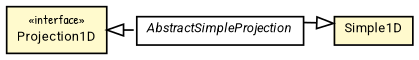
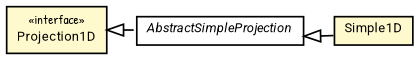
  digraph {
    fontname="Patrick Hand"
    nodesep=0.15
    rankdir=LR
    ranksep=0.25
    node [fontcolor=black fontname="Patrick Hand" fontsize=8 margin=0 shape=plaintext]
    edge [arrowtail=empty color=black dir=back fontname="Patrick Hand" fontsize=7 labelfontname=Roboto labelfontsize=7]
    n1 [height=0 label=<<table title="de.lmu.ifi.dbs.elki.visualization.projections.AbstractSimpleProjection" border="0" cellborder="1" cellspacing="0" cellpadding="2" href="AbstractSimpleProjection.html" target="_parent"> 		<tr><td><table border="0" cellspacing="0" cellpadding="1"> 		<tr><td align="center" balign="center"> <font face="Roboto"><i>AbstractSimpleProjection</i></font> </td></tr> 		</table></td></tr> 		</table>> width=0]
    n2 [height=0 label=<<table title="de.lmu.ifi.dbs.elki.visualization.projections.Simple1D" border="0" cellborder="1" cellspacing="0" cellpadding="2" bgcolor="lemonChiffon" href="Simple1D.html" target="_parent"> 		<tr><td><table border="0" cellspacing="0" cellpadding="1"> 		<tr><td align="center" balign="center"> <font face="Roboto">Simple1D</font> </td></tr> 		</table></td></tr> 		</table>> width=0]
    n3 [height=0 label=<<table title="de.lmu.ifi.dbs.elki.visualization.projections.Projection1D" border="0" cellborder="1" cellspacing="0" cellpadding="2" bgcolor="LemonChiffon" href="Projection1D.html" target="_parent"> 		<tr><td><table border="0" cellspacing="0" cellpadding="1"> 		<tr><td align="center" balign="center"> &#171;interface&#187; </td></tr> 		<tr><td align="center" balign="center"> <font face="Roboto">Projection1D</font> </td></tr> 		</table></td></tr> 		</table>> width=0]
-   n2 -> n1 [weight=10]
+   n1 -> n2 [weight=10]
    n3 -> n1 [style=dashed weight=9]
  }
